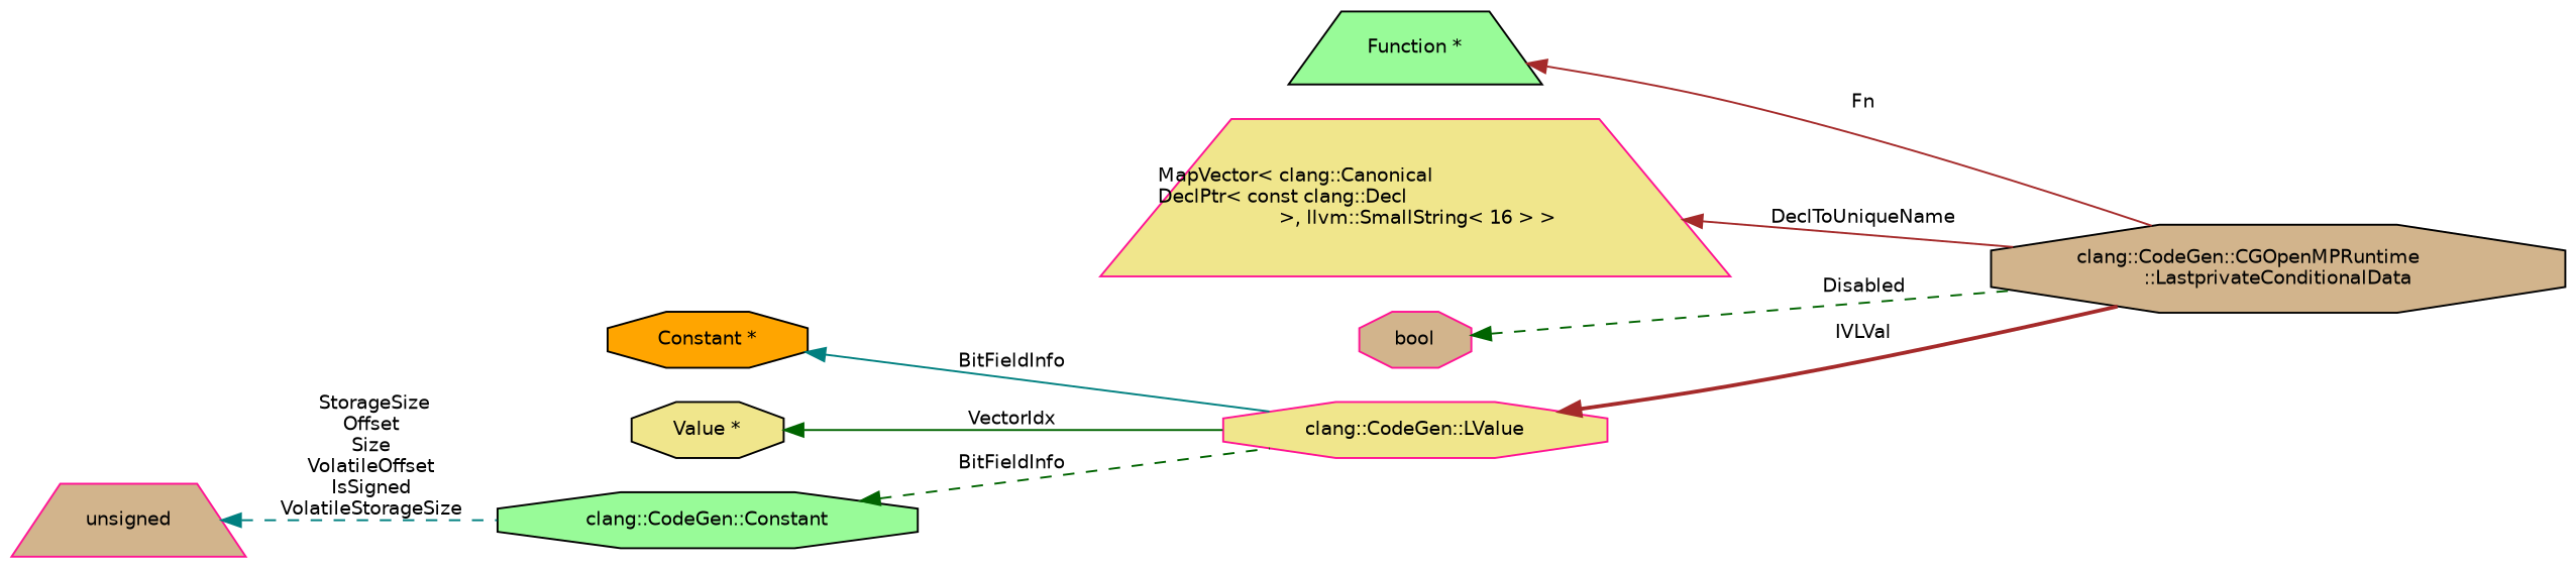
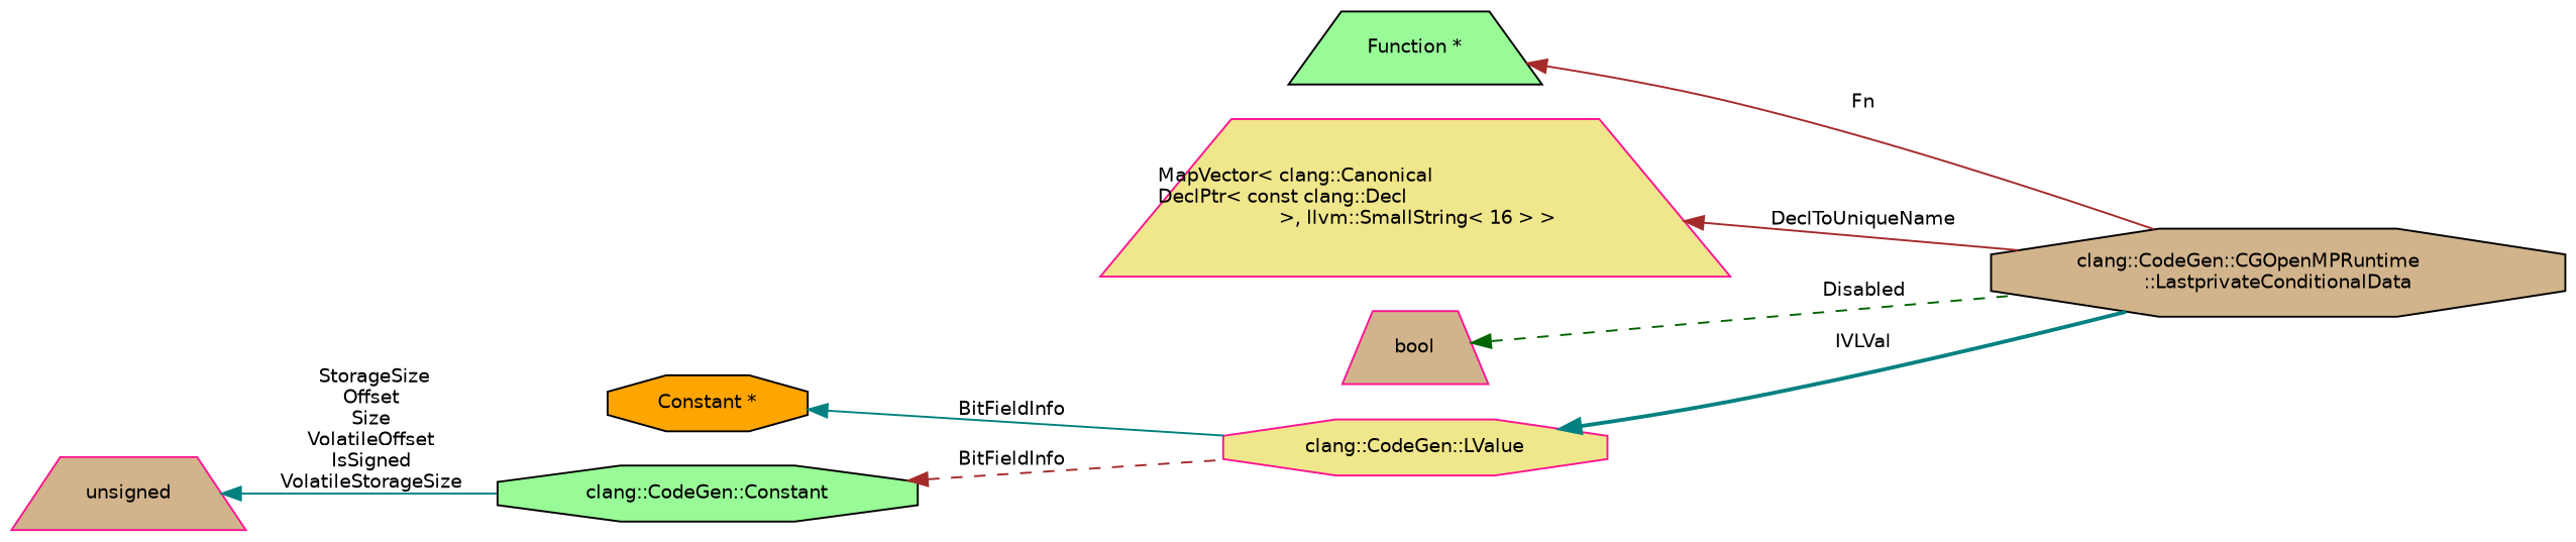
  digraph {
    rankdir=LR
    node [color=black fillcolor=tan fontname=Helvetica fontsize=10 shape=octagon style=filled]
    edge [color=darkgreen dir=back fontname=Helvetica fontsize=10 labelfontname=Helvetica labelfontsize=10 style=solid]
    n1 [fontcolor=black height=0.2 label="clang::CodeGen::CGOpenMPRuntime\l::LastprivateConditionalData" width=0.4]
    n2 [fillcolor=palegreen height=0.2 label="Function *" shape=trapezium width=0.4]
    n3 [color=deeppink fillcolor=khaki height=0.2 label="MapVector\< clang::Canonical\lDeclPtr\< const clang::Decl\l \>, llvm::SmallString\< 16 \> \>" shape=trapezium width=0.4]
-   n4 [color=deeppink height=0.2 label=bool width=0.4]
+   n4 [color=deeppink height=0.2 label=bool shape=trapezium width=0.4]
    n5 [color=deeppink fillcolor=khaki height=0.2 label="clang::CodeGen::LValue" width=0.4]
    n6 [fillcolor=orange height=0.2 label="Constant *" width=0.4]
-   n7 [fillcolor=khaki height=0.2 label="Value *" width=0.4]
    n8 [fillcolor=palegreen height=0.2 label="clang::CodeGen::Constant" width=0.4]
    n9 [color=deeppink height=0.2 label=unsigned shape=trapezium width=0.4]
    n2 -> n1 [color=brown label=" Fn"]
    n3 -> n1 [color=brown label=" DeclToUniqueName"]
    n4 -> n1 [label=" Disabled" style=dashed]
-   n5 -> n1 [color=brown label=" IVLVal" style=bold]
+   n5 -> n1 [color=teal label=" IVLVal" style=bold]
    n6 -> n5 [color=teal label=" BitFieldInfo"]
-   n7 -> n5 [label=" VectorIdx"]
-   n8 -> n5 [label=" BitFieldInfo" style=dashed]
-   n9 -> n8 [color=teal label=" StorageSize\nOffset\nSize\nVolatileOffset\nIsSigned\nVolatileStorageSize" style=dashed]
+   n8 -> n5 [color=brown label=" BitFieldInfo" style=dashed]
+   n9 -> n8 [color=teal label=" StorageSize\nOffset\nSize\nVolatileOffset\nIsSigned\nVolatileStorageSize"]
  }
